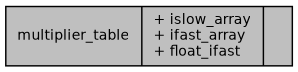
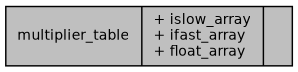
  digraph {
    rankdir=LR
-   n1 [color=black fillcolor=grey75 fontcolor=black fontname=Helvetica fontsize=10 height=0.2 label="{multiplier_table\n|+ islow_array\l+ ifast_array\l+ float_ifast\l|}" shape=record style=filled width=0.4]
+   n1 [color=black fillcolor=grey75 fontcolor=black fontname=Helvetica fontsize=10 height=0.2 label="{multiplier_table\n|+ islow_array\l+ ifast_array\l+ float_array\l|}" shape=record style=filled width=0.4]
  }
